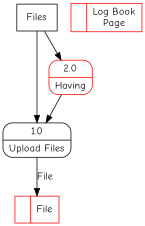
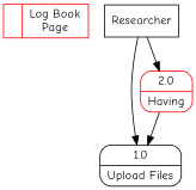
  digraph {
    fontname="Comic Neue"
    node [color=red fontname="Comic Neue" shape=record]
    edge [fontname="Comic Neue"]
-   n1 [label="<f0>  |<f1> File "]
    n2 [label="<f0>  |<f1> Log Book\nPage "]
-   n3 [label=Files shape=box color=""]
+   n3 [label=Researcher shape=box color=""]
    n4 [label="{<f0> 1.0|<f1> Upload Files }" shape=Mrecord color=""]
    n5 [label="{<f0> 2.0|<f1> Having }" shape=Mrecord]
    n3 -> n4
    n3 -> n5
-   n4 -> n1 [label=File]
    n5 -> n4
  }
